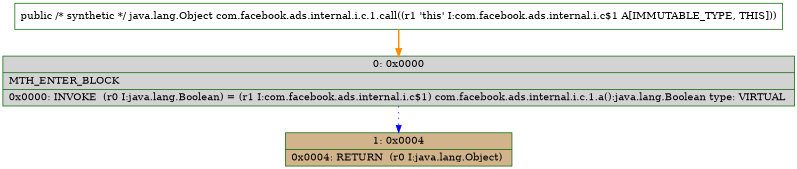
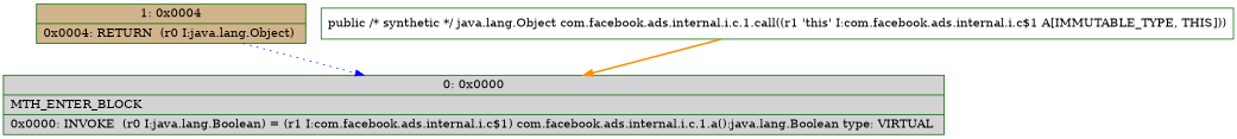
  digraph {
    node [shape=record style=filled color=darkgreen]
    n1 [label="{0\:\ 0x0000|MTH_ENTER_BLOCK\l|0x0000: INVOKE  (r0 I:java.lang.Boolean) = (r1 I:com.facebook.ads.internal.i.c$1) com.facebook.ads.internal.i.c.1.a():java.lang.Boolean type: VIRTUAL \l}" fillcolor=lightgrey]
    n2 [label="{1\:\ 0x0004|0x0004: RETURN  (r0 I:java.lang.Object) \l}" fillcolor=tan]
    n3 [label="{public \/* synthetic *\/ java.lang.Object com.facebook.ads.internal.i.c.1.call((r1 'this' I:com.facebook.ads.internal.i.c$1 A[IMMUTABLE_TYPE, THIS])) }" fillcolor=white]
-   n1 -> n2 [color=blue style=dotted]
+   n2 -> n1 [color=blue style=dotted]
    n3 -> n1 [color=darkorange style=bold]
  }
